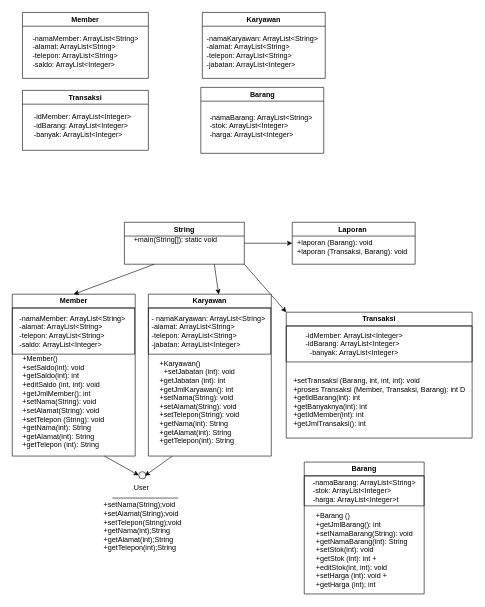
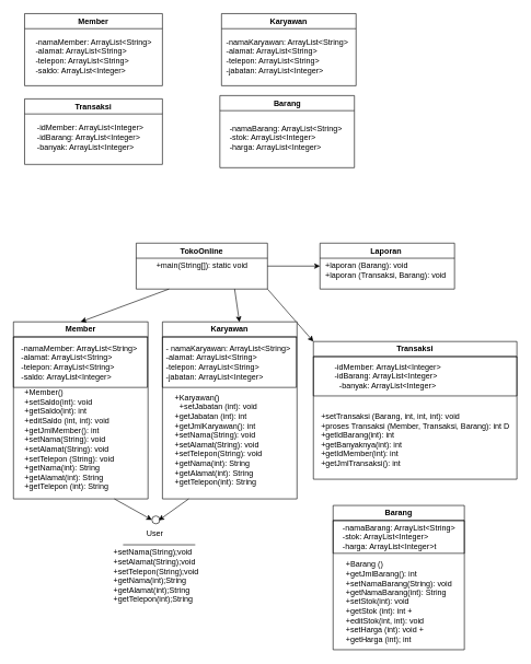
  <mxCell id="0" />
  <mxCell id="1" parent="0" />
  <mxCell id="2" value="Member" style="swimlane;whiteSpace=wrap;html=1;" vertex="1" parent="1"><mxGeometry x="37" y="20" width="210" height="110" as="geometry" /></mxCell>
  <mxCell id="3" value="&lt;div&gt;-namaMember: ArrayList&amp;lt;String&amp;gt;&lt;/div&gt;&lt;div style=&quot;text-align: justify;&quot;&gt;-alamat: ArrayList&amp;lt;String&amp;gt;&lt;/div&gt;&lt;div style=&quot;text-align: justify;&quot;&gt;-telepon: ArrayList&amp;lt;String&amp;gt;&lt;/div&gt;&lt;div style=&quot;text-align: justify;&quot;&gt;-saldo: ArrayList&amp;lt;Integer&amp;gt;&lt;/div&gt;" style="text;html=1;align=center;verticalAlign=middle;resizable=0;points=[];autosize=1;strokeColor=none;fillColor=none;" vertex="1" parent="2"><mxGeometry x="5" y="30" width="200" height="70" as="geometry" /></mxCell>
  <mxCell id="4" value="Karyawan" style="swimlane;whiteSpace=wrap;html=1;" vertex="1" parent="1"><mxGeometry x="337" y="20" width="205" height="110" as="geometry" /></mxCell>
  <mxCell id="5" value="&lt;div&gt;-namaKaryawan: ArrayList&amp;lt;String&amp;gt;&lt;/div&gt;&lt;div style=&quot;text-align: justify;&quot;&gt;&lt;span style=&quot;background-color: initial;&quot;&gt;-alamat: ArrayList&amp;lt;String&amp;gt;&lt;/span&gt;&lt;/div&gt;&lt;div style=&quot;text-align: justify;&quot;&gt;-telepon: ArrayList&amp;lt;String&amp;gt;&lt;/div&gt;&lt;div style=&quot;text-align: justify;&quot;&gt;-jabatan: ArrayList&amp;lt;Integer&amp;gt;&lt;/div&gt;" style="text;html=1;align=center;verticalAlign=middle;resizable=0;points=[];autosize=1;strokeColor=none;fillColor=none;" vertex="1" parent="4"><mxGeometry x="-5" y="30" width="210" height="70" as="geometry" /></mxCell>
  <mxCell id="6" value="Transaksi" style="swimlane;whiteSpace=wrap;html=1;" vertex="1" parent="1"><mxGeometry x="37" y="150" width="210" height="100" as="geometry" /></mxCell>
  <mxCell id="7" value="&lt;div style=&quot;text-align: justify;&quot;&gt;&lt;span style=&quot;background-color: initial; text-align: center;&quot;&gt;-idMember: ArrayList&amp;lt;Integer&amp;gt;&lt;/span&gt;&lt;br&gt;&lt;/div&gt;&lt;div style=&quot;text-align: justify;&quot;&gt;-idBarang: ArrayList&amp;lt;Integer&amp;gt;&lt;/div&gt;&lt;div style=&quot;text-align: justify;&quot;&gt;-banyak: ArrayList&amp;lt;Integer&amp;gt;&lt;/div&gt;" style="text;html=1;align=center;verticalAlign=middle;resizable=0;points=[];autosize=1;strokeColor=none;fillColor=none;" vertex="1" parent="6"><mxGeometry x="5" y="29" width="190" height="60" as="geometry" /></mxCell>
  <mxCell id="8" value="Barang" style="swimlane;whiteSpace=wrap;html=1;" vertex="1" parent="1"><mxGeometry x="334.5" y="145" width="205" height="110" as="geometry" /></mxCell>
  <mxCell id="9" value="&lt;div&gt;-namaBarang: ArrayList&amp;lt;String&amp;gt;&lt;/div&gt;&lt;div style=&quot;text-align: justify;&quot;&gt;-stok: ArrayList&amp;lt;Integer&amp;gt;&lt;/div&gt;&lt;div style=&quot;text-align: justify;&quot;&gt;-harga: ArrayList&amp;lt;Integer&amp;gt;&lt;/div&gt;" style="text;html=1;align=center;verticalAlign=middle;resizable=0;points=[];autosize=1;strokeColor=none;fillColor=none;" vertex="1" parent="8"><mxGeometry x="5" y="35" width="190" height="60" as="geometry" /></mxCell>
  <mxCell id="10" value="" style="edgeStyle=orthogonalEdgeStyle;rounded=0;orthogonalLoop=1;jettySize=auto;html=1;" edge="1" parent="1" source="11" target="13"><mxGeometry relative="1" as="geometry" /></mxCell>
- <mxCell id="11" value="String" style="swimlane;whiteSpace=wrap;html=1;" vertex="1" parent="1"><mxGeometry x="207" y="370" width="200" height="70" as="geometry" /></mxCell>
- <mxCell id="12" value="+main(String[]): static void" style="text;html=1;align=center;verticalAlign=middle;resizable=0;points=[];autosize=1;strokeColor=none;fillColor=none;" vertex="1" parent="11"><mxGeometry x="5" y="15" width="160" height="30" as="geometry" /></mxCell>
+ <mxCell id="11" value="TokoOnline" style="swimlane;whiteSpace=wrap;html=1;" vertex="1" parent="1"><mxGeometry x="207" y="370" width="200" height="70" as="geometry" /></mxCell>
+ <mxCell id="12" value="+main(String[]): static void" style="text;html=1;align=center;verticalAlign=middle;resizable=0;points=[];autosize=1;strokeColor=none;fillColor=none;" vertex="1" parent="11"><mxGeometry x="20" y="20" width="160" height="30" as="geometry" /></mxCell>
  <mxCell id="13" value="Laporan&amp;nbsp;" style="swimlane;whiteSpace=wrap;html=1;" vertex="1" parent="1"><mxGeometry x="487" y="370" width="205" height="70" as="geometry" /></mxCell>
  <mxCell id="14" value="&lt;div style=&quot;text-align: justify;&quot;&gt;+laporan (Barang): void&lt;/div&gt;&lt;div&gt;+laporan (Transaksi, Barang): void&lt;/div&gt;" style="text;html=1;align=center;verticalAlign=middle;resizable=0;points=[];autosize=1;strokeColor=none;fillColor=none;" vertex="1" parent="13"><mxGeometry x="-5" y="22" width="210" height="40" as="geometry" /></mxCell>
  <mxCell id="15" value="Transaksi" style="swimlane;whiteSpace=wrap;html=1;" vertex="1" parent="1"><mxGeometry x="477" y="520" width="310" height="210" as="geometry" /></mxCell>
  <mxCell id="16" value="&lt;div style=&quot;text-align: justify;&quot;&gt;&lt;span style=&quot;background-color: initial;&quot;&gt;+setTransaksi (Barang, int, int, int): void&lt;/span&gt;&lt;br&gt;&lt;/div&gt;&lt;div&gt;+proses Transaksi (Member, Transaksi, Barang): int D&lt;/div&gt;&lt;div style=&quot;text-align: justify;&quot;&gt;+getldBarang(int): int&lt;/div&gt;&lt;div style=&quot;text-align: justify;&quot;&gt;+getBanyaknya(int): int&lt;/div&gt;&lt;div style=&quot;text-align: justify;&quot;&gt;+getIdMember(int): int&lt;/div&gt;&lt;div style=&quot;text-align: justify;&quot;&gt;+getJmlTransaksi(): int&lt;/div&gt;" style="text;html=1;align=center;verticalAlign=middle;resizable=0;points=[];autosize=1;strokeColor=none;fillColor=none;" vertex="1" parent="15"><mxGeometry y="100" width="310" height="100" as="geometry" /></mxCell>
  <mxCell id="17" value="" style="swimlane;startSize=0;" vertex="1" parent="15"><mxGeometry y="23" width="310" height="60" as="geometry" /></mxCell>
  <mxCell id="18" value="-idMember: ArrayList&amp;lt;Integer&amp;gt;&lt;div style=&quot;border-color: var(--border-color); text-align: justify;&quot;&gt;-idBarang: ArrayList&amp;lt;Integer&amp;gt;&lt;/div&gt;&lt;span style=&quot;text-align: justify; background-color: initial;&quot;&gt;-banyak: ArrayList&amp;lt;Integer&amp;gt;&lt;/span&gt;" style="text;html=1;align=center;verticalAlign=middle;resizable=0;points=[];autosize=1;strokeColor=none;fillColor=none;" vertex="1" parent="17"><mxGeometry x="17.5" width="190" height="60" as="geometry" /></mxCell>
  <mxCell id="19" value="" style="endArrow=classic;html=1;rounded=0;exitX=1;exitY=1;exitDx=0;exitDy=0;entryX=0;entryY=0;entryDx=0;entryDy=0;" edge="1" parent="1" source="11" target="15"><mxGeometry width="50" height="50" relative="1" as="geometry"><mxPoint x="407" y="510" as="sourcePoint" /><mxPoint x="477" y="510" as="targetPoint" /></mxGeometry></mxCell>
  <mxCell id="20" value="Barang" style="swimlane;whiteSpace=wrap;html=1;" vertex="1" parent="1"><mxGeometry x="507" y="770" width="200" height="220" as="geometry" /></mxCell>
  <mxCell id="21" value="&lt;div&gt;-namaBarang: ArrayList&amp;lt;String&amp;gt;&lt;/div&gt;&lt;div style=&quot;text-align: justify;&quot;&gt;-stok: ArrayList&amp;lt;Integer&amp;gt;&lt;/div&gt;&lt;div style=&quot;text-align: justify;&quot;&gt;&lt;span style=&quot;background-color: initial;&quot;&gt;-harga: ArrayList&amp;lt;Integer&amp;gt;t&lt;/span&gt;&lt;/div&gt;" style="text;html=1;align=center;verticalAlign=middle;resizable=0;points=[];autosize=1;strokeColor=none;fillColor=none;" vertex="1" parent="20"><mxGeometry x="5" y="18" width="190" height="60" as="geometry" /></mxCell>
  <mxCell id="22" value="" style="swimlane;startSize=0;" vertex="1" parent="20"><mxGeometry y="23" width="200" height="50" as="geometry" /></mxCell>
  <mxCell id="23" value="&lt;div style=&quot;text-align: justify;&quot;&gt;&lt;span style=&quot;background-color: initial;&quot;&gt;+Barang ()&lt;/span&gt;&lt;/div&gt;&lt;div style=&quot;text-align: justify;&quot;&gt;&lt;span style=&quot;background-color: initial;&quot;&gt;+getJmlBarang(): int&lt;/span&gt;&lt;br&gt;&lt;/div&gt;+setNamaBarang(String): void&lt;br&gt;&lt;div style=&quot;text-align: justify;&quot;&gt;&lt;span style=&quot;background-color: initial;&quot;&gt;+getNamaBarang(int): String&lt;/span&gt;&lt;/div&gt;&lt;div style=&quot;text-align: justify;&quot;&gt;&lt;span style=&quot;background-color: initial;&quot;&gt;+setStok(int): void&lt;br&gt;&lt;/span&gt;&lt;/div&gt;&lt;div style=&quot;text-align: justify;&quot;&gt;+getStok (int): int +&lt;span style=&quot;background-color: initial;&quot;&gt;&lt;br&gt;&lt;/span&gt;&lt;/div&gt;&lt;div style=&quot;text-align: justify;&quot;&gt;+editStok(int, int): void&lt;br&gt;&lt;/div&gt;&lt;div style=&quot;text-align: justify;&quot;&gt;+setHarga (int): void +&lt;br&gt;&lt;/div&gt;&lt;div style=&quot;text-align: justify;&quot;&gt;+getHarga (int); int&lt;br&gt;&lt;/div&gt;" style="text;html=1;align=center;verticalAlign=middle;resizable=0;points=[];autosize=1;strokeColor=none;fillColor=none;" vertex="1" parent="20"><mxGeometry x="5" y="77" width="190" height="140" as="geometry" /></mxCell>
  <mxCell id="24" value="Karyawan" style="swimlane;whiteSpace=wrap;html=1;" vertex="1" parent="1"><mxGeometry x="247" y="490" width="205" height="270" as="geometry" /></mxCell>
  <mxCell id="25" value="&lt;div&gt;- namaKaryawan: ArrayList&amp;lt;String&amp;gt;&lt;/div&gt;&lt;div style=&quot;text-align: justify;&quot;&gt;-alamat: ArrayList&amp;lt;String&amp;gt;&lt;/div&gt;&lt;div style=&quot;text-align: justify;&quot;&gt;-telepon: ArrayList&amp;lt;String&amp;gt;&lt;/div&gt;&lt;div style=&quot;text-align: justify;&quot;&gt;-jabatan: ArrayList&amp;lt;Integer&amp;gt;&lt;/div&gt;" style="text;html=1;align=center;verticalAlign=middle;resizable=0;points=[];autosize=1;strokeColor=none;fillColor=none;" vertex="1" parent="24"><mxGeometry x="-5" y="27" width="210" height="70" as="geometry" /></mxCell>
  <mxCell id="26" value="" style="swimlane;startSize=0;" vertex="1" parent="24"><mxGeometry y="23" width="204" height="77" as="geometry" /></mxCell>
  <mxCell id="27" value="&lt;div style=&quot;text-align: justify;&quot;&gt;+Karyawan()&lt;/div&gt;&lt;div&gt;+setJabatan (int): void&lt;/div&gt;&lt;div style=&quot;text-align: justify;&quot;&gt;+getJabatan (int): int&lt;/div&gt;&lt;div style=&quot;text-align: justify;&quot;&gt;&lt;div&gt;+getJmlKaryawan(): int&lt;/div&gt;&lt;div&gt;+setNama(String): void&lt;/div&gt;&lt;div&gt;+setAlamat(String): void&lt;/div&gt;&lt;div&gt;&lt;div&gt;+setTelepon(String): void&lt;/div&gt;&lt;div&gt;+getNama(int): String&lt;/div&gt;&lt;div&gt;+getAlamat(int): String&lt;/div&gt;&lt;div&gt;+getTelepon(int): String&lt;/div&gt;&lt;/div&gt;&lt;/div&gt;" style="text;html=1;align=center;verticalAlign=middle;resizable=0;points=[];autosize=1;strokeColor=none;fillColor=none;" vertex="1" parent="24"><mxGeometry x="5" y="100" width="160" height="160" as="geometry" /></mxCell>
  <mxCell id="28" value="" style="endArrow=classic;html=1;rounded=0;entryX=0.572;entryY=0.001;entryDx=0;entryDy=0;entryPerimeter=0;exitX=0.75;exitY=1;exitDx=0;exitDy=0;" edge="1" parent="1" source="11" target="24"><mxGeometry width="50" height="50" relative="1" as="geometry"><mxPoint x="307" y="480" as="sourcePoint" /><mxPoint x="357" y="430" as="targetPoint" /></mxGeometry></mxCell>
  <mxCell id="29" value="Member" style="swimlane;whiteSpace=wrap;html=1;" vertex="1" parent="1"><mxGeometry x="20" y="490" width="205" height="270" as="geometry" /></mxCell>
  <mxCell id="30" value="&lt;div&gt;-namaMember: ArrayList&amp;lt;String&amp;gt;&lt;/div&gt;&lt;div style=&quot;text-align: justify;&quot;&gt;-alamat: ArrayList&amp;lt;String&amp;gt;&lt;/div&gt;&lt;div style=&quot;text-align: justify;&quot;&gt;-telepon: ArrayList&amp;lt;String&amp;gt;&lt;/div&gt;&lt;div style=&quot;text-align: justify;&quot;&gt;-saldo: ArrayList&amp;lt;Integer&amp;gt;&lt;/div&gt;" style="text;html=1;align=center;verticalAlign=middle;resizable=0;points=[];autosize=1;strokeColor=none;fillColor=none;" vertex="1" parent="29"><mxGeometry y="27" width="200" height="70" as="geometry" /></mxCell>
  <mxCell id="31" value="" style="swimlane;startSize=0;" vertex="1" parent="29"><mxGeometry y="23" width="204" height="77" as="geometry" /></mxCell>
  <mxCell id="32" value="&lt;div style=&quot;text-align: justify;&quot;&gt;&lt;div&gt;+Member()&lt;/div&gt;&lt;div&gt;+setSaldo(int): void&lt;/div&gt;&lt;div&gt;+getSaldo(int): int&lt;/div&gt;&lt;div&gt;+editSaldo (int, int): void&lt;/div&gt;&lt;div&gt;+getJmlMember(): int&lt;/div&gt;&lt;div&gt;+setNama(String): void&lt;/div&gt;&lt;div&gt;+setAlamat(String): void&lt;/div&gt;&lt;div&gt;+setTelepon (String): void&lt;/div&gt;&lt;div&gt;+getNama(int): String&lt;/div&gt;&lt;div&gt;+getAlamat(int): String&lt;/div&gt;&lt;div&gt;+getTelepon (int): String&lt;/div&gt;&lt;/div&gt;" style="text;html=1;align=center;verticalAlign=middle;resizable=0;points=[];autosize=1;strokeColor=none;fillColor=none;" vertex="1" parent="29"><mxGeometry x="5" y="95" width="160" height="170" as="geometry" /></mxCell>
  <mxCell id="33" value="" style="endArrow=none;html=1;rounded=0;" edge="1" parent="1"><mxGeometry width="50" height="50" relative="1" as="geometry"><mxPoint x="187" y="830" as="sourcePoint" /><mxPoint x="297" y="830" as="targetPoint" /></mxGeometry></mxCell>
  <mxCell id="34" value="User&amp;nbsp;" style="text;html=1;align=center;verticalAlign=middle;resizable=0;points=[];autosize=1;strokeColor=none;fillColor=none;" vertex="1" parent="1"><mxGeometry x="212" y="798" width="50" height="30" as="geometry" /></mxCell>
  <mxCell id="35" value="" style="ellipse;whiteSpace=wrap;html=1;aspect=fixed;" vertex="1" parent="1"><mxGeometry x="231" y="786" width="12" height="12" as="geometry" /></mxCell>
  <mxCell id="36" value="" style="endArrow=classic;html=1;rounded=0;entryX=0;entryY=0.5;entryDx=0;entryDy=0;exitX=0.75;exitY=1;exitDx=0;exitDy=0;" edge="1" parent="1" source="29" target="35"><mxGeometry width="50" height="50" relative="1" as="geometry"><mxPoint x="107" y="830" as="sourcePoint" /><mxPoint x="157" y="780" as="targetPoint" /></mxGeometry></mxCell>
  <mxCell id="37" value="" style="endArrow=classic;html=1;rounded=0;entryX=1;entryY=0;entryDx=0;entryDy=0;" edge="1" parent="1"><mxGeometry width="50" height="50" relative="1" as="geometry"><mxPoint x="287" y="760" as="sourcePoint" /><mxPoint x="241.243" y="792.757" as="targetPoint" /></mxGeometry></mxCell>
  <mxCell id="38" value="&lt;div style=&quot;text-align: justify;&quot;&gt;&lt;span style=&quot;background-color: initial;&quot;&gt;+setNama(String);void&lt;/span&gt;&lt;/div&gt;&lt;div style=&quot;text-align: justify;&quot;&gt;&lt;span style=&quot;background-color: initial;&quot;&gt;+setAlamat(String);void&lt;/span&gt;&lt;/div&gt;&lt;div style=&quot;text-align: justify;&quot;&gt;&lt;span style=&quot;background-color: initial;&quot;&gt;+setTelepon(String);void&lt;/span&gt;&lt;/div&gt;&lt;div style=&quot;text-align: justify;&quot;&gt;&lt;span style=&quot;background-color: initial;&quot;&gt;+getNama(int);String&lt;/span&gt;&lt;/div&gt;&lt;div style=&quot;text-align: justify;&quot;&gt;&lt;span style=&quot;background-color: initial;&quot;&gt;+getAlamat(int);String&lt;/span&gt;&lt;/div&gt;&lt;div style=&quot;text-align: justify;&quot;&gt;&lt;span style=&quot;background-color: initial;&quot;&gt;+getTelepon(int);String&lt;/span&gt;&lt;/div&gt;&lt;div&gt;&lt;br&gt;&lt;/div&gt;" style="text;html=1;align=center;verticalAlign=middle;resizable=0;points=[];autosize=1;strokeColor=none;fillColor=none;" vertex="1" parent="1"><mxGeometry x="162" y="830" width="150" height="110" as="geometry" /></mxCell>
  <mxCell id="39" value="" style="endArrow=classic;html=1;rounded=0;entryX=0.5;entryY=0;entryDx=0;entryDy=0;exitX=0.25;exitY=1;exitDx=0;exitDy=0;" edge="1" parent="1" source="11" target="29"><mxGeometry width="50" height="50" relative="1" as="geometry"><mxPoint x="117" y="460" as="sourcePoint" /><mxPoint x="167" y="410" as="targetPoint" /></mxGeometry></mxCell>
